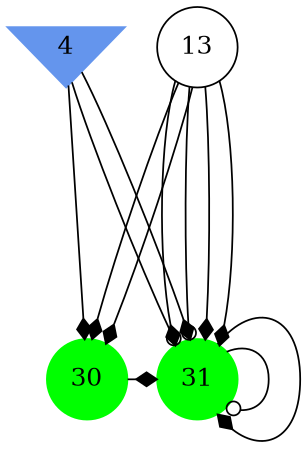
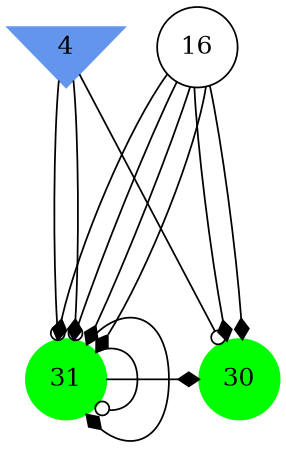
  digraph {
    ranksep=2.0
    node [color=green shape=circle style=filled]
    edge [arrowhead=diamond]
    n1 [color=cornflowerblue label=4 shape=invtriangle]
-   16 [color=black label=13 style=""]
+   16 [color=black style=""]
    30
    31
    subgraph sub_1 {
      rank=same
      n1
    }
    subgraph sub_2 {
      rank=same
      16
    }
    subgraph sub_3 {
      rank=same
      30
      31
    }
-   n1 -> 30
+   n1 -> 30 [arrowhead=odot]
    n1 -> 31 [arrowhead=odot]
    n1 -> 31
    16 -> 30
    16 -> 30
    16 -> 31
    16 -> 31 [arrowhead=odot]
    16 -> 31
    16 -> 31
-   30 -> 31
+   31 -> 30
    31 -> 31 [arrowhead=odot]
    31 -> 31
  }
